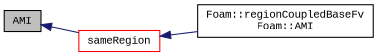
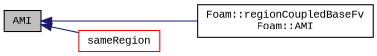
  digraph {
    fontname="Liberation Mono"
    rankdir=LR
    node [color=black fontname="Liberation Mono" fontsize=10 shape=record]
    edge [color=midnightblue dir=back fontname="Liberation Mono" fontsize=10 labelfontname=Helvetica labelfontsize=10 style=solid]
    n1 [fillcolor=grey75 fontcolor=black height=0.2 label=AMI style=filled width=0.4]
    n2 [height=0.2 label="Foam::regionCoupledBaseFv\lFoam::AMI" width=0.4]
    n3 [color=red height=0.2 label=sameRegion width=0.4]
-   n3 -> n2
+   n1 -> n2
    n1 -> n3
  }
